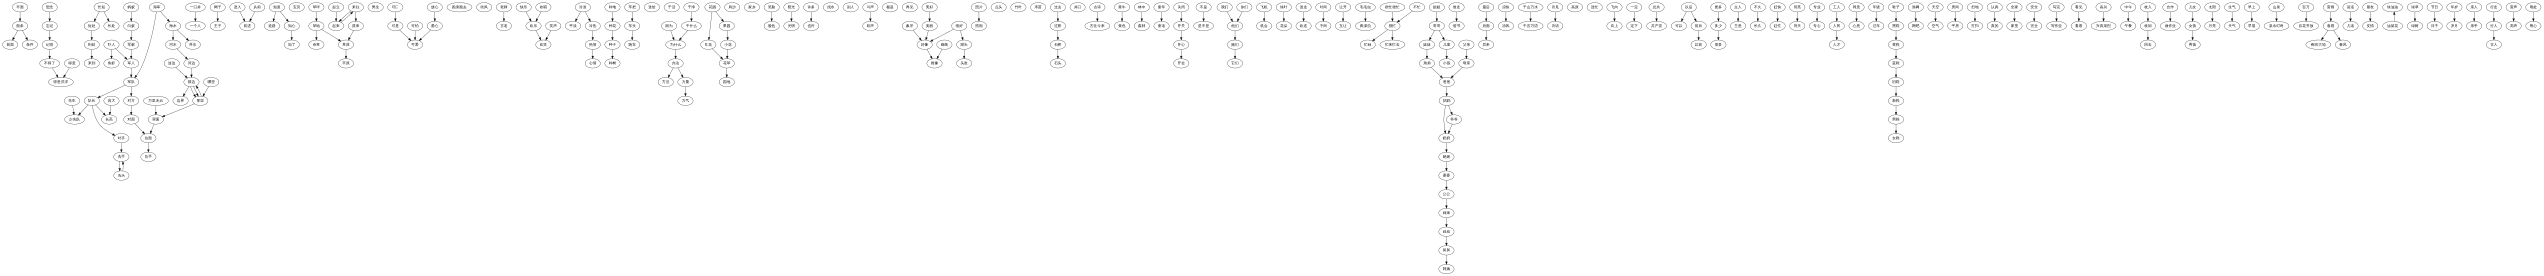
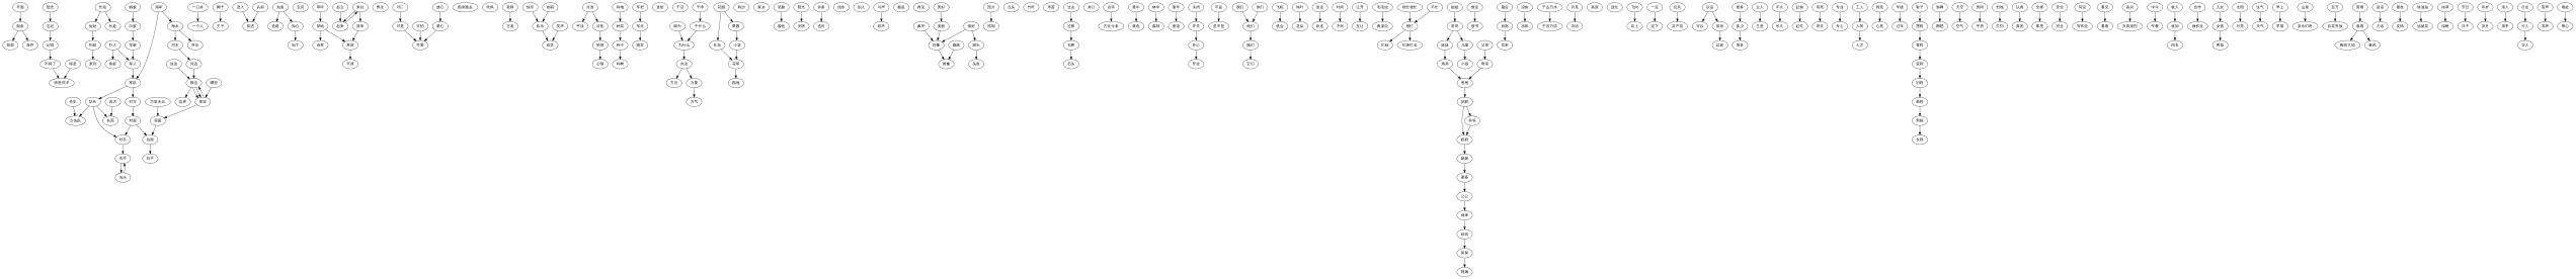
  digraph {
    "面条"
    "前面"
    "条件"
    "想念"
    "忘记"
    "记得"
    "不得了"
    "长短"
    "短处"
    "长处"
    "到处"
    "来到"
    "对方"
    "对面"
    "对手"
    "拉面"
    "一口井"
    "一个人"
    "网子"
    "王子"
    "进入"
    "前进"
    "从前"
    "知道"
    "道路"
    "知心"
    "知了"
    "这边"
    "那边"
    "那里"
    "边界"
    "宝贝"
    "原来"
    "草原"
    "平原"
    "男生"
    "爱心"
    "可爱"
    "跑来跑去"
    "吹风"
    "草地"
    "杂草"
    "老师"
    "古老"
    "快乐"
    "欢乐"
    "欢笑"
    "冷淡"
    "平淡"
    "冷热"
    "热情"
    "心情"
    "种地"
    "种花"
    "种子"
    "种树"
    "洗手"
    "拉手"
    "洗头"
    "车把"
    "车头"
    "跑车"
    "送给"
    "干活"
    "因为"
    "为什么"
    "办法"
    "花园"
    "红花"
    "果园"
    "花草"
    "小花"
    "风沙"
    "海水"
    "井水"
    "河水"
    "河边"
    "家乡"
    "笑脸"
    "脸色"
    "阳光"
    "光明"
    "方法"
    "力量"
    "可口"
    "可是"
    "力气"
    "许多"
    "也许"
    "找水"
    "别人"
    "里面"
    "吓人"
    "鱼虾"
    "军人"
    "军队"
    "叫声"
    "鼓声"
    "都是"
    "再见"
    "象牙"
    "好像"
    "画像"
    "照片"
    "照相"
    "点头"
    "海军"
    "队长"
    "少先队"
    "长高"
    "竹叶"
    "禾苗"
    "石桥"
    "石头"
    "井口"
    "古诗"
    "古往今来"
    "起立"
    "起来"
    "来往"
    "黄牛"
    "黄色"
    "林中"
    "森林"
    "童年"
    "童话"
    "关闭"
    "开关"
    "开心"
    "不是"
    "是不是"
    "我们"
    "他们"
    "她们"
    "飞机"
    "机会"
    "美好"
    "美丽"
    "绿叶"
    "花朵"
    "它们"
    "送走"
    "欢送"
    "过去"
    "过桥"
    "时间"
    "中间"
    "让开"
    "互让"
    "得意"
    "得意洋洋"
    "很好"
    "跟头"
    "头发"
    "毛毛虫"
    "鼻涕虫"
    "很忙很忙"
    "很忙"
    "忙碌"
    "忙来忙去"
    "哪里"
    "姐姐"
    "哥哥"
    "妹妹"
    "儿童"
    "借走"
    "借书"
    "可怕"
    "最后"
    "后面"
    "后来"
    "凉快"
    "凉风"
    "千山万水"
    "千言万语"
    "听见"
    "听话"
    "高原"
    "连忙"
    "飞向"
    "向上"
    "一定"
    "定下"
    "欢唱"
    "总共"
    "共产党"
    "以后"
    "可以"
    "前后"
    "以前"
    "更多"
    "多少"
    "很多"
    "主人"
    "主意"
    "干净"
    "干什么"
    "不久"
    "长久"
    "先生"
    "赶快"
    "赶忙"
    "明亮"
    "明天"
    "专业"
    "专心"
    "工人"
    "人民"
    "人才"
    "同意"
    "心意"
    "年级"
    "过年"
    "鞋子"
    "黑鞋"
    "黄鞋"
    "蚂蚁"
    "白蚁"
    "军蚁"
    "渔网"
    "网吧"
    "天空"
    "空气"
    "房间"
    "平房"
    "扫地"
    "打扫"
    "认真"
    "真的"
    "父亲"
    "母亲"
    "爸爸"
    "妈妈"
    "奶奶"
    "爷爷"
    "全家"
    "家里"
    "安全"
    "完全"
    "开会"
    "写完"
    "写作业"
    "看见"
    "看着"
    "画画"
    "高兴"
    "兴高采烈"
    "笑声"
    "姥姥"
    "婆婆"
    "中午"
    "午餐"
    "放心"
    "收入"
    "收回"
    "回去"
    "合作"
    "做作业"
    "儿女"
    "女孩"
    "男孩"
    "太阳"
    "月亮"
    "生气"
    "天气"
    "早上"
    "早晨"
    "山泉"
    "泉水叮咚"
    "百万"
    "百花齐放"
    "万里无云"
    "雷雨"
    "春雨"
    "春回大地"
    "春风"
    "说话"
    "儿话"
    "朋友"
    "友情"
    "高大"
    "绿油油"
    "油菜花"
    "你们"
    "绿草"
    "绿树"
    "园地"
    "节日"
    "日子"
    "年岁"
    "岁月"
    "亲人"
    "亲手"
    "行走"
    "行人"
    "古人"
    "雷声"
    "高声"
    "用处"
    "用心"
    "不忙"
    "平面"
    "蓝鞋"
    "旧鞋"
    "新鞋"
    "男鞋"
    "女鞋"
    "弟弟"
    "小孩"
    "公公"
    "婶婶"
    "叔叔"
    "舅舅"
    "阿姨"
    "草坪"
    "面条" -> "前面"
    "面条" -> "条件"
    "想念" -> "忘记"
    "忘记" -> "记得"
    "记得" -> "不得了"
    "不得了" -> "得意洋洋"
    "长短" -> "短处"
    "长短" -> "长处"
    "短处" -> "到处"
    "到处" -> "来到"
    "对方" -> "对面"
+   "对面" -> "对手"
    "对面" -> "拉面"
    "对手" -> "洗手"
    "拉面" -> "拉手"
    "一口井" -> "一个人"
    "网子" -> "王子"
    "进入" -> "前进"
    "从前" -> "前进"
    "知道" -> "道路"
    "知道" -> "知心"
    "知心" -> "知了"
    "这边" -> "那边"
    "那边" -> "那里"
    "那边" -> "那里"
    "那边" -> "边界"
    "那里" -> "那边"
    "那里" -> "里面"
    "原来" -> "草原"
    "草原" -> "平原"
    "爱心" -> "可爱"
    "草地" -> "草原"
    "草地" -> "杂草"
    "老师" -> "古老"
    "快乐" -> "欢乐"
    "欢乐" -> "欢笑"
    "冷淡" -> "平淡"
    "冷淡" -> "冷热"
    "冷热" -> "热情"
    "热情" -> "心情"
    "种地" -> "种花"
    "种花" -> "种子"
    "种子" -> "种树"
    "洗手" -> "洗头"
    "洗头" -> "洗手"
    "车把" -> "车头"
    "车头" -> "跑车"
    "因为" -> "为什么"
    "为什么" -> "办法"
    "办法" -> "方法"
    "办法" -> "力量"
    "花园" -> "红花"
    "花园" -> "果园"
    "红花" -> "花草"
    "果园" -> "小花"
    "花草" -> "园地"
    "小花" -> "花草"
    "海水" -> "井水"
    "海水" -> "河水"
    "河水" -> "河边"
    "河边" -> "那边"
    "笑脸" -> "脸色"
    "阳光" -> "光明"
    "力量" -> "力气"
    "可口" -> "可是"
    "可是" -> "可爱"
    "许多" -> "也许"
    "里面" -> "拉面"
    "吓人" -> "鱼虾"
    "吓人" -> "军人"
    "军人" -> "军队"
    "军队" -> "对方"
    "军队" -> "队长"
    "叫声" -> "鼓声"
    "象牙" -> "好像"
    "好像" -> "画像"
    "照片" -> "照相"
    "海军" -> "海水"
    "海军" -> "军队"
    "队长" -> "对手"
    "队长" -> "少先队"
    "队长" -> "长高"
    "石桥" -> "石头"
    "古诗" -> "古往今来"
    "起立" -> "起来"
    "起来" -> "来往"
    "来往" -> "原来"
    "来往" -> "起来"
    "黄牛" -> "黄色"
    "林中" -> "森林"
    "童年" -> "童话"
    "关闭" -> "开关"
    "开关" -> "开心"
    "开心" -> "开会"
    "不是" -> "是不是"
    "我们" -> "他们"
    "他们" -> "她们"
    "她们" -> "它们"
    "飞机" -> "机会"
    "美好" -> "美丽"
    "美丽" -> "好像"
    "绿叶" -> "花朵"
    "送走" -> "欢送"
    "过去" -> "过桥"
    "过桥" -> "石桥"
    "时间" -> "中间"
    "让开" -> "互让"
    "得意" -> "得意洋洋"
    "很好" -> "好像"
    "很好" -> "跟头"
    "跟头" -> "头发"
    "毛毛虫" -> "鼻涕虫"
    "很忙很忙" -> "很忙"
    "很忙" -> "忙碌"
    "很忙" -> "忙来忙去"
    "哪里" -> "那里"
    "姐姐" -> "哥哥"
    "哥哥" -> "妹妹"
    "哥哥" -> "儿童"
    "妹妹" -> "弟弟"
    "儿童" -> "小孩"
    "借走" -> "借书"
    "可怕" -> "可爱"
    "最后" -> "后面"
    "后面" -> "后来"
    "凉快" -> "凉风"
    "千山万水" -> "千言万语"
    "听见" -> "听话"
    "飞向" -> "向上"
    "一定" -> "定下"
    "欢唱" -> "欢乐"
    "总共" -> "共产党"
    "以后" -> "可以"
    "以后" -> "前后"
    "前后" -> "以前"
    "更多" -> "多少"
    "多少" -> "很多"
    "主人" -> "主意"
    "干净" -> "干什么"
    "干什么" -> "为什么"
    "不久" -> "长久"
    "先生" -> "少先队"
    "赶快" -> "赶忙"
    "明亮" -> "明天"
    "专业" -> "专心"
    "工人" -> "人民"
    "人民" -> "人才"
    "同意" -> "心意"
    "年级" -> "过年"
    "鞋子" -> "黑鞋"
    "黑鞋" -> "黄鞋"
    "黄鞋" -> "蓝鞋"
    "蚂蚁" -> "白蚁"
    "白蚁" -> "军蚁"
    "军蚁" -> "军人"
    "渔网" -> "网吧"
    "天空" -> "空气"
    "房间" -> "平房"
    "扫地" -> "打扫"
    "认真" -> "真的"
    "父亲" -> "母亲"
    "母亲" -> "爸爸"
    "爸爸" -> "妈妈"
    "妈妈" -> "奶奶"
    "妈妈" -> "爷爷"
    "奶奶" -> "姥姥"
    "爷爷" -> "奶奶"
    "全家" -> "家里"
    "安全" -> "完全"
    "写完" -> "写作业"
    "看见" -> "看着"
    "画画" -> "画像"
    "高兴" -> "兴高采烈"
    "笑声" -> "欢笑"
    "姥姥" -> "婆婆"
    "婆婆" -> "公公"
    "中午" -> "午餐"
    "放心" -> "爱心"
    "收入" -> "收回"
    "收回" -> "回去"
    "合作" -> "做作业"
    "儿女" -> "女孩"
    "女孩" -> "男孩"
    "太阳" -> "月亮"
    "生气" -> "天气"
    "早上" -> "早晨"
    "山泉" -> "泉水叮咚"
    "百万" -> "百花齐放"
    "万里无云" -> "里面"
    "雷雨" -> "春雨"
    "春雨" -> "春回大地"
    "春雨" -> "春风"
    "说话" -> "儿话"
    "朋友" -> "友情"
    "高大" -> "长高"
-   "油菜花" -> "绿油油"
+   "绿油油" -> "油菜花"
    "你们" -> "他们"
    "绿草" -> "绿树"
    "节日" -> "日子"
    "年岁" -> "岁月"
    "亲人" -> "亲手"
    "行走" -> "行人"
    "行人" -> "古人"
    "雷声" -> "高声"
    "用处" -> "用心"
    "不忙" -> "很忙"
    "平面" -> "面条"
    "蓝鞋" -> "旧鞋"
    "旧鞋" -> "新鞋"
    "新鞋" -> "男鞋"
    "男鞋" -> "女鞋"
    "弟弟" -> "爸爸"
    "公公" -> "婶婶"
    "婶婶" -> "叔叔"
    "叔叔" -> "舅舅"
    "舅舅" -> "阿姨"
    "草坪" -> "草地"
  }
